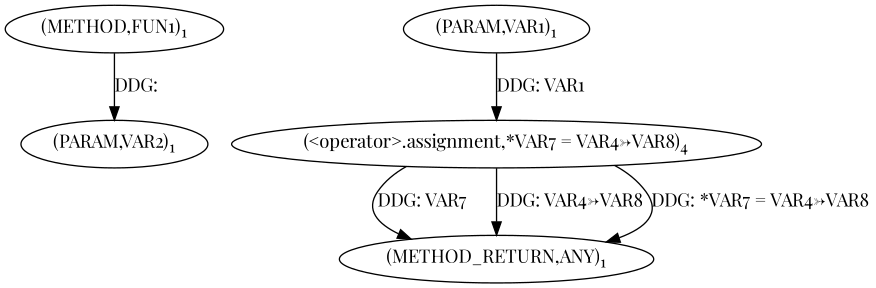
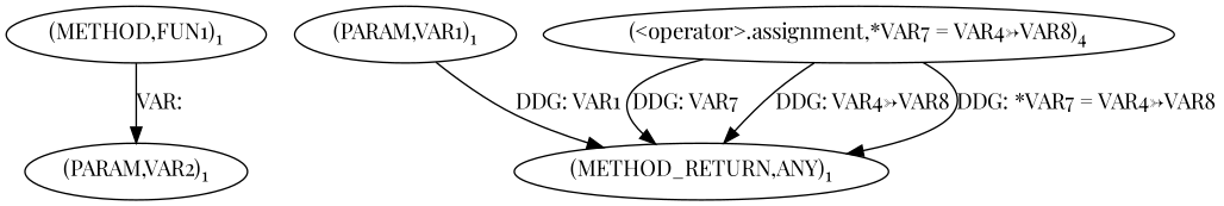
  digraph {
    fontname="Playfair Display"
    node [fontname="Playfair Display"]
    edge [fontname="Playfair Display"]
    n1 [label=<(METHOD,FUN1)<SUB>1</SUB>>]
    n2 [label=<(PARAM,VAR2)<SUB>1</SUB>>]
    n3 [label=<(PARAM,VAR1)<SUB>1</SUB>>]
    n4 [label=<(METHOD_RETURN,ANY)<SUB>1</SUB>>]
    n5 [label=<(&lt;operator&gt;.assignment,*VAR7 = VAR4-&gt;VAR8)<SUB>4</SUB>>]
-   n1 -> n2 [label="DDG: "]
-   n3 -> n5 [label="DDG: VAR1"]
+   n1 -> n2 [label="VAR: "]
+   n3 -> n4 [label="DDG: VAR1"]
    n5 -> n4 [label="DDG: VAR7"]
    n5 -> n4 [label="DDG: VAR4-&gt;VAR8"]
    n5 -> n4 [label="DDG: *VAR7 = VAR4-&gt;VAR8"]
  }
